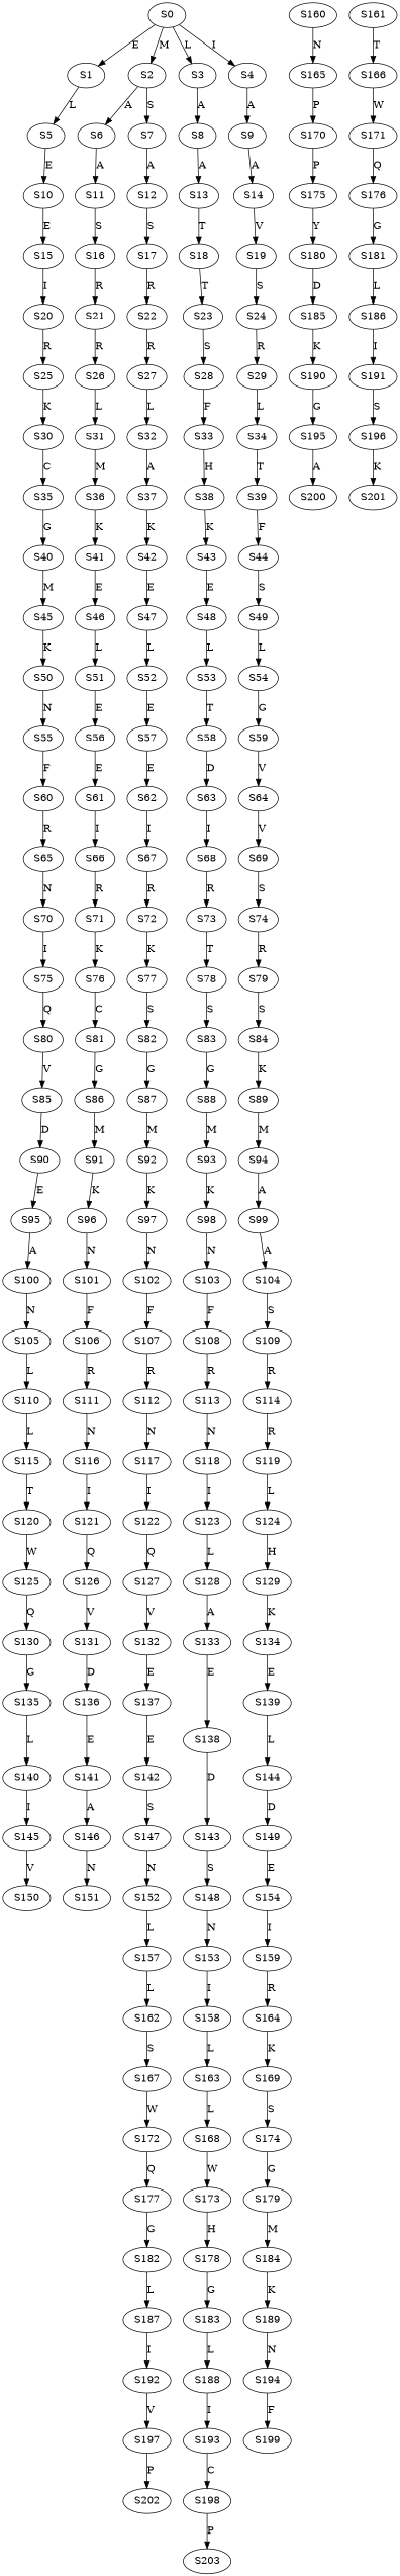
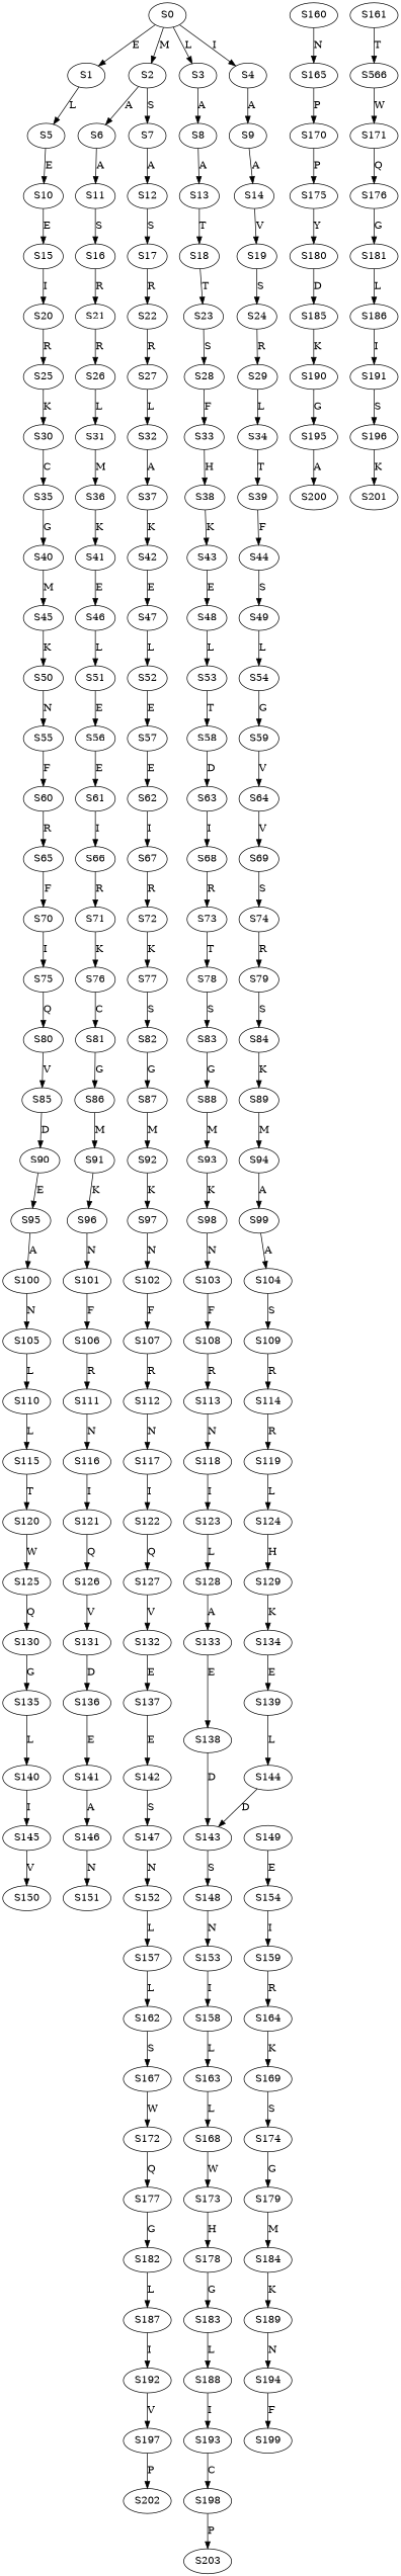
  strict digraph {
    S0
    S1
    S2
    S3
    S4
    S5
    S6
    S7
    S8
    S9
    S10
    S11
    S12
    S13
    S14
    S15
    S16
    S17
    S18
    S19
    S20
    S21
    S22
    S23
    S24
    S25
    S26
    S27
    S28
    S29
    S30
    S31
    S32
    S33
    S34
    S35
    S36
    S37
    S38
    S39
    S40
    S41
    S42
    S43
    S44
    S45
    S46
    S47
    S48
    S49
    S50
    S51
    S52
    S53
    S54
    S55
    S56
    S57
    S58
    S59
    S60
    S61
    S62
    S63
    S64
    S65
    S66
    S67
    S68
    S69
    S70
    S71
    S72
    S73
    S74
    S75
    S76
    S77
    S78
    S79
    S80
    S81
    S82
    S83
    S84
    S85
    S86
    S87
    S88
    S89
    S90
    S91
    S92
    S93
    S94
    S95
    S96
    S97
    S98
    S99
    S100
    S101
    S102
    S103
    S104
    S105
    S106
    S107
    S108
    S109
    S110
    S111
    S112
    S113
    S114
    S115
    S116
    S117
    S118
    S119
    S120
    S121
    S122
    S123
    S124
    S125
    S126
    S127
    S128
    S129
    S130
    S131
    S132
    S133
    S134
    S135
    S136
    S137
    S138
    S139
    S140
    S141
    S142
    S143
    S144
    S145
    S146
    S147
    S148
    S149
    S150
    S151
    S152
    S153
    S154
    S157
    S158
    S159
    S162
    S163
    S164
    S160
    S165
    S161
-   S166
+   S166 [label=S566]
    S167
    S168
    S169
    S170
    S171
    S172
    S173
    S174
    S175
    S176
    S177
    S178
    S179
    S180
    S181
    S182
    S183
    S184
    S185
    S186
    S187
    S188
    S189
    S190
    S191
    S192
    S193
    S194
    S195
    S196
    S197
    S198
    S199
    S200
    S201
    S202
    S203
    S0 -> S1 [label=E]
    S0 -> S2 [label=M]
    S0 -> S3 [label=L]
    S0 -> S4 [label=I]
    S1 -> S5 [label=L]
    S2 -> S6 [label=A]
    S2 -> S7 [label=S]
    S3 -> S8 [label=A]
    S4 -> S9 [label=A]
    S5 -> S10 [label=E]
    S6 -> S11 [label=A]
    S7 -> S12 [label=A]
    S8 -> S13 [label=A]
    S9 -> S14 [label=A]
    S10 -> S15 [label=E]
    S11 -> S16 [label=S]
    S12 -> S17 [label=S]
    S13 -> S18 [label=T]
    S14 -> S19 [label=V]
    S15 -> S20 [label=I]
    S16 -> S21 [label=R]
    S17 -> S22 [label=R]
    S18 -> S23 [label=T]
    S19 -> S24 [label=S]
    S20 -> S25 [label=R]
    S21 -> S26 [label=R]
    S22 -> S27 [label=R]
    S23 -> S28 [label=S]
    S24 -> S29 [label=R]
    S25 -> S30 [label=K]
    S26 -> S31 [label=L]
    S27 -> S32 [label=L]
    S28 -> S33 [label=F]
    S29 -> S34 [label=L]
    S30 -> S35 [label=C]
    S31 -> S36 [label=M]
    S32 -> S37 [label=A]
    S33 -> S38 [label=H]
    S34 -> S39 [label=T]
    S35 -> S40 [label=G]
    S36 -> S41 [label=K]
    S37 -> S42 [label=K]
    S38 -> S43 [label=K]
    S39 -> S44 [label=F]
    S40 -> S45 [label=M]
    S41 -> S46 [label=E]
    S42 -> S47 [label=E]
    S43 -> S48 [label=E]
    S44 -> S49 [label=S]
    S45 -> S50 [label=K]
    S46 -> S51 [label=L]
    S47 -> S52 [label=L]
    S48 -> S53 [label=L]
    S49 -> S54 [label=L]
    S50 -> S55 [label=N]
    S51 -> S56 [label=E]
    S52 -> S57 [label=E]
    S53 -> S58 [label=T]
    S54 -> S59 [label=G]
    S55 -> S60 [label=F]
    S56 -> S61 [label=E]
    S57 -> S62 [label=E]
    S58 -> S63 [label=D]
    S59 -> S64 [label=V]
    S60 -> S65 [label=R]
    S61 -> S66 [label=I]
    S62 -> S67 [label=I]
    S63 -> S68 [label=I]
    S64 -> S69 [label=V]
-   S65 -> S70 [label=N]
+   S65 -> S70 [label=F]
    S66 -> S71 [label=R]
    S67 -> S72 [label=R]
    S68 -> S73 [label=R]
    S69 -> S74 [label=S]
    S70 -> S75 [label=I]
    S71 -> S76 [label=K]
    S72 -> S77 [label=K]
    S73 -> S78 [label=T]
    S74 -> S79 [label=R]
    S75 -> S80 [label=Q]
    S76 -> S81 [label=C]
    S77 -> S82 [label=S]
    S78 -> S83 [label=S]
    S79 -> S84 [label=S]
    S80 -> S85 [label=V]
    S81 -> S86 [label=G]
    S82 -> S87 [label=G]
    S83 -> S88 [label=G]
    S84 -> S89 [label=K]
    S85 -> S90 [label=D]
    S86 -> S91 [label=M]
    S87 -> S92 [label=M]
    S88 -> S93 [label=M]
    S89 -> S94 [label=M]
    S90 -> S95 [label=E]
    S91 -> S96 [label=K]
    S92 -> S97 [label=K]
    S93 -> S98 [label=K]
    S94 -> S99 [label=A]
    S95 -> S100 [label=A]
    S96 -> S101 [label=N]
    S97 -> S102 [label=N]
    S98 -> S103 [label=N]
    S99 -> S104 [label=A]
    S100 -> S105 [label=N]
    S101 -> S106 [label=F]
    S102 -> S107 [label=F]
    S103 -> S108 [label=F]
    S104 -> S109 [label=S]
    S105 -> S110 [label=L]
    S106 -> S111 [label=R]
    S107 -> S112 [label=R]
    S108 -> S113 [label=R]
    S109 -> S114 [label=R]
    S110 -> S115 [label=L]
    S111 -> S116 [label=N]
    S112 -> S117 [label=N]
    S113 -> S118 [label=N]
    S114 -> S119 [label=R]
    S115 -> S120 [label=T]
    S116 -> S121 [label=I]
    S117 -> S122 [label=I]
    S118 -> S123 [label=I]
    S119 -> S124 [label=L]
    S120 -> S125 [label=W]
    S121 -> S126 [label=Q]
    S122 -> S127 [label=Q]
    S123 -> S128 [label=L]
    S124 -> S129 [label=H]
    S125 -> S130 [label=Q]
    S126 -> S131 [label=V]
    S127 -> S132 [label=V]
    S128 -> S133 [label=A]
    S129 -> S134 [label=K]
    S130 -> S135 [label=G]
    S131 -> S136 [label=D]
    S132 -> S137 [label=E]
    S133 -> S138 [label=E]
    S134 -> S139 [label=E]
    S135 -> S140 [label=L]
    S136 -> S141 [label=E]
    S137 -> S142 [label=E]
    S138 -> S143 [label=D]
    S139 -> S144 [label=L]
    S140 -> S145 [label=I]
    S141 -> S146 [label=A]
    S142 -> S147 [label=S]
    S143 -> S148 [label=S]
-   S144 -> S149 [label=D]
+   S144 -> S143 [label=D]
    S145 -> S150 [label=V]
    S146 -> S151 [label=N]
    S147 -> S152 [label=N]
    S148 -> S153 [label=N]
    S149 -> S154 [label=E]
    S152 -> S157 [label=L]
    S153 -> S158 [label=I]
    S154 -> S159 [label=I]
    S157 -> S162 [label=L]
    S158 -> S163 [label=L]
    S159 -> S164 [label=R]
    S162 -> S167 [label=S]
    S163 -> S168 [label=L]
    S164 -> S169 [label=K]
    S160 -> S165 [label=N]
    S165 -> S170 [label=P]
    S161 -> S166 [label=T]
    S166 -> S171 [label=W]
    S167 -> S172 [label=W]
    S168 -> S173 [label=W]
    S169 -> S174 [label=S]
    S170 -> S175 [label=P]
    S171 -> S176 [label=Q]
    S172 -> S177 [label=Q]
    S173 -> S178 [label=H]
    S174 -> S179 [label=G]
    S175 -> S180 [label=Y]
    S176 -> S181 [label=G]
    S177 -> S182 [label=G]
    S178 -> S183 [label=G]
    S179 -> S184 [label=M]
    S180 -> S185 [label=D]
    S181 -> S186 [label=L]
    S182 -> S187 [label=L]
    S183 -> S188 [label=L]
    S184 -> S189 [label=K]
    S185 -> S190 [label=K]
    S186 -> S191 [label=I]
    S187 -> S192 [label=I]
    S188 -> S193 [label=I]
    S189 -> S194 [label=N]
    S190 -> S195 [label=G]
    S191 -> S196 [label=S]
    S192 -> S197 [label=V]
    S193 -> S198 [label=C]
    S194 -> S199 [label=F]
    S195 -> S200 [label=A]
    S196 -> S201 [label=K]
    S197 -> S202 [label=P]
    S198 -> S203 [label=P]
  }
